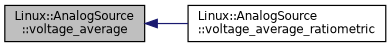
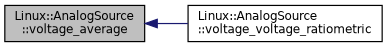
  digraph {
    rankdir=LR
    node [color=black fontname=Helvetica fontsize=10 shape=record style=filled]
    n1 [fillcolor=grey75 fontcolor=black height=0.2 label="Linux::AnalogSource\l::voltage_average" width=0.4]
-   n2 [fillcolor=white height=0.2 label="Linux::AnalogSource\l::voltage_average_ratiometric" width=0.4]
+   n2 [fillcolor=white height=0.2 label="Linux::AnalogSource\l::voltage_voltage_ratiometric" width=0.4]
    n1 -> n2 [color=midnightblue dir=back fontname=Helvetica fontsize=10 labelfontname=Helvetica labelfontsize=10 style=solid]
  }
